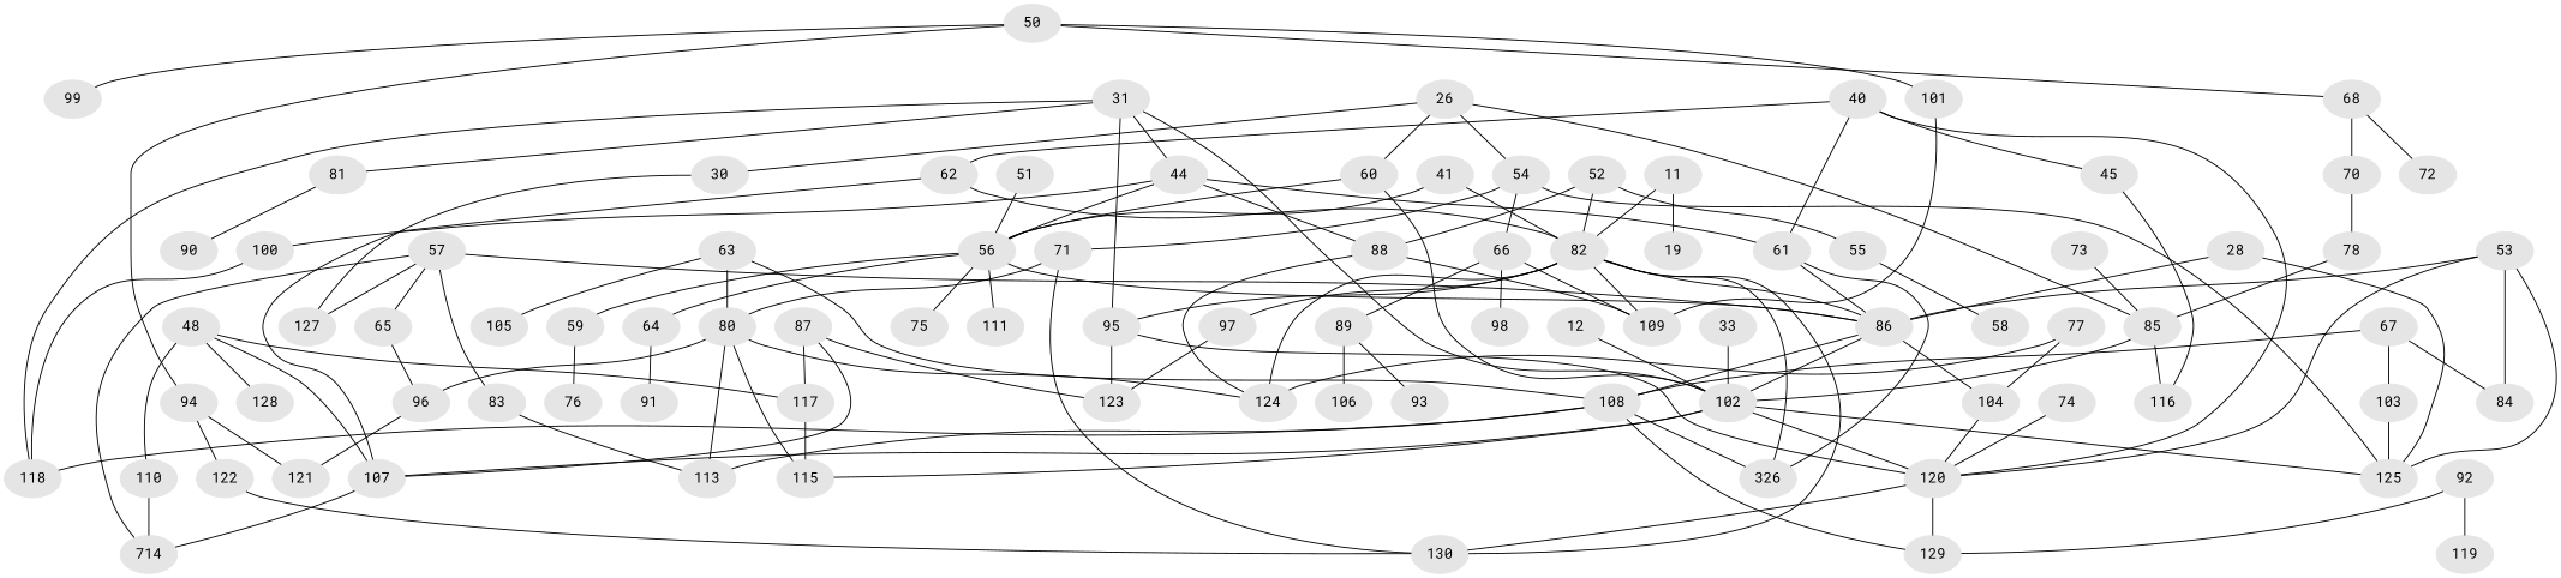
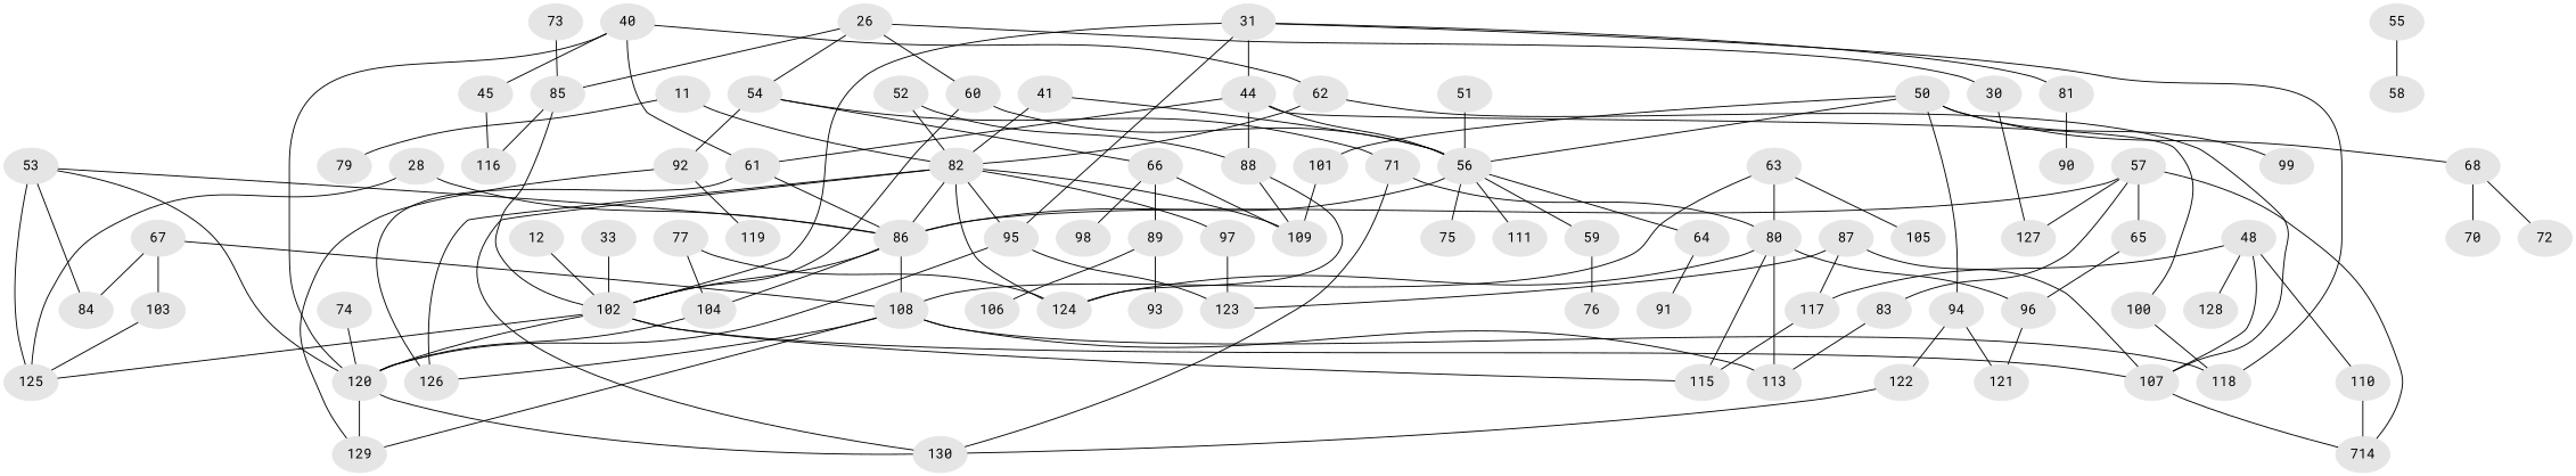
  graph {
    fontname="Roboto Mono"
    node [color=gray90 fontname="Roboto Mono" style=filled]
    edge [fontname="Roboto Mono"]
    11
-   79 [label=19]
+   79
    82 [super="+5+9"]
    86 [super="+1+6"]
    95
-   126 [label=326]
+   126
    109
    130
    124 [super="+69"]
    97
    102 [super="+29"]
    125 [super="+32"]
    120 [super="+18+21+47+112"]
    107 [super="+37"]
    115
    12
    26
    30
    54
    60
    85 [super="+34"]
    127
    66
    71
    56 [super="+4+3"]
    59
    64
    75
    111
    116
    108 [super="+25+49"]
    104
    28
    31 [super="+22"]
    44 [super="+35"]
    81
    118 [super="+46"]
    61
    88
    100
    90
    123
    33
    40
    45
    62
    129 [super="+36"]
    41
    48 [super="+39"]
    110
    117 [super="+42"]
    128
    n53 [label=714]
    50 [super="+43"]
    68
    94
    99
    101
    70
    72
    121
    122
    51
    52
    55
    58
    53 [super="+15"]
    84
    89
    98
    80
    76
    91
    57 [super="+27"]
    65
    83
    96
    113
    63
    105
    93
    106
    67
    103
-   78
    73
    74
    77
    92
    119
    87
    11 -- 79
    11 -- 82
    82 -- 86
    82 -- 95
    82 -- 126
    82 -- 109
    82 -- 130
    82 -- 124 [weight=2]
    82 -- 97
    86 -- 102
    86 -- 108 [weight=2]
    86 -- 104 [weight=2]
    95 -- 120
    95 -- 123
    97 -- 123
    102 -- 125
    102 -- 120 [weight=2]
    102 -- 107
    102 -- 115
    120 -- 130
    120 -- 129
    107 -- n53
    12 -- 102
    26 -- 30
    26 -- 54
    26 -- 60
    26 -- 85
    30 -- 127
-   54 -- 125
+   54 -- 92
    54 -- 66
    54 -- 71
    60 -- 102
    60 -- 56
    85 -- 102
    85 -- 116
    66 -- 109
    66 -- 89
    66 -- 98
    71 -- 130
    71 -- 80
    56 -- 86
    56 -- 59
    56 -- 64
    56 -- 75
    56 -- 111
    59 -- 76
    64 -- 91
    108 -- 126
    108 -- 118
    108 -- 129
    108 -- 113
    104 -- 120
    28 -- 86
    28 -- 125
    31 -- 95
    31 -- 102
    31 -- 44
    31 -- 81
    31 -- 118
    44 -- 56
    44 -- 61
    44 -- 88
    44 -- 100
    81 -- 90
    61 -- 86
    61 -- 126
    88 -- 109
    88 -- 124
    100 -- 118
    33 -- 102
    40 -- 120
    40 -- 61
    40 -- 45
    40 -- 62
    45 -- 116
    62 -- 82
    62 -- 107
    41 -- 82
    41 -- 56
    48 -- 107
    48 -- 110
    48 -- 117 [weight=2]
    48 -- 128
    110 -- n53
    117 -- 115
+   50 -- 56
    50 -- 68
    50 -- 94
    50 -- 99
    50 -- 101
    68 -- 70
    68 -- 72
    94 -- 121
    94 -- 122
    101 -- 109
-   70 -- 78
    122 -- 130
    51 -- 56
    52 -- 82
    52 -- 88
-   52 -- 55
    55 -- 58
    53 -- 86
    53 -- 125 [weight=2]
    53 -- 120
    53 -- 84
    89 -- 93
    89 -- 106
    80 -- 124
    80 -- 115
    80 -- 96
    80 -- 113
    57 -- 86 [weight=2]
    57 -- 127
    57 -- n53
    57 -- 65
    57 -- 83
    65 -- 96
    83 -- 113
    96 -- 121
    63 -- 108
    63 -- 80
    63 -- 105
    67 -- 108
    67 -- 84
    67 -- 103
    103 -- 125
-   78 -- 85
    73 -- 85
    74 -- 120
    77 -- 124
    77 -- 104
    92 -- 129
    92 -- 119
    87 -- 107
    87 -- 123
    87 -- 117
  }
